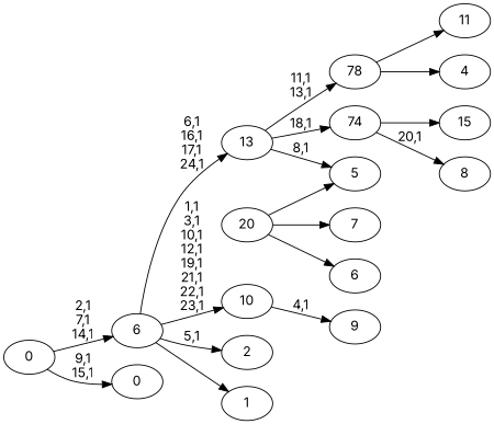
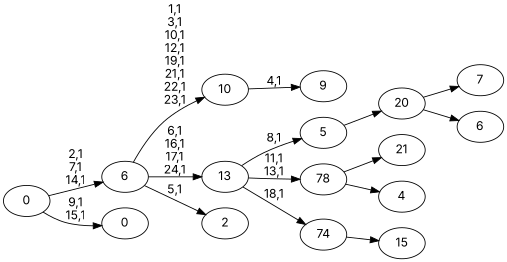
  digraph {
    fontname=Inter
    rankdir=LR
    node [fontname=Inter]
    edge [fontname=Inter]
    n1 [label=15]
-   n2 [label=11]
+   n2 [label=21]
    n3 [label=10]
    n4 [label=9]
-   n5 [label=8]
    n6 [label=7]
    n7 [label=6]
    n8 [label=5]
    20
    n10 [label=4]
    n11 [label=78]
    n12 [label=74]
    13
    n14 [label=2]
-   n15 [label=1]
    6
    n17 [label=0]
    0
    n3 -> n4 [label="4,1"]
    20 -> n6
    20 -> n7
-   20 -> n8
+   n8 -> 20
    n11 -> n2
    n11 -> n10
    n12 -> n1
-   n12 -> n5 [label="20,1"]
    13 -> n8 [label="8,1"]
    13 -> n11 [label="11,1\n13,1"]
    13 -> n12 [label="18,1"]
    6 -> n3 [label="1,1\n3,1\n10,1\n12,1\n19,1\n21,1\n22,1\n23,1"]
    6 -> 13 [label="6,1\n16,1\n17,1\n24,1"]
    6 -> n14 [label="5,1"]
-   6 -> n15
    0 -> 6 [label="2,1\n7,1\n14,1"]
    0 -> n17 [label="9,1\n15,1"]
  }
